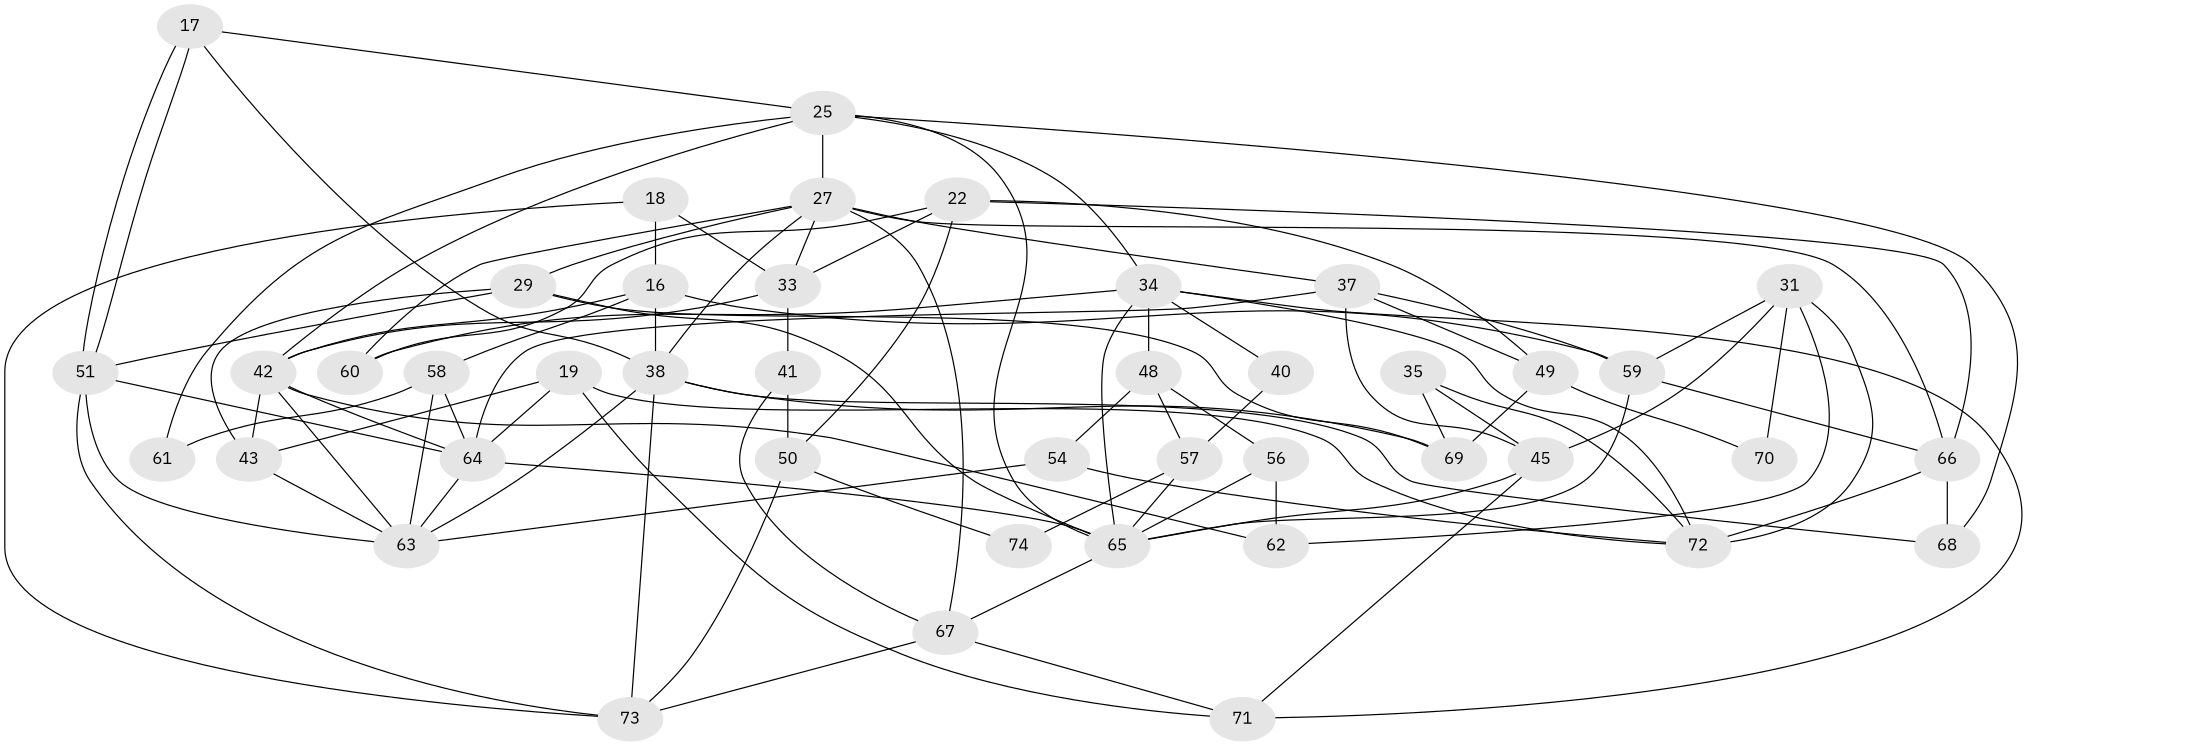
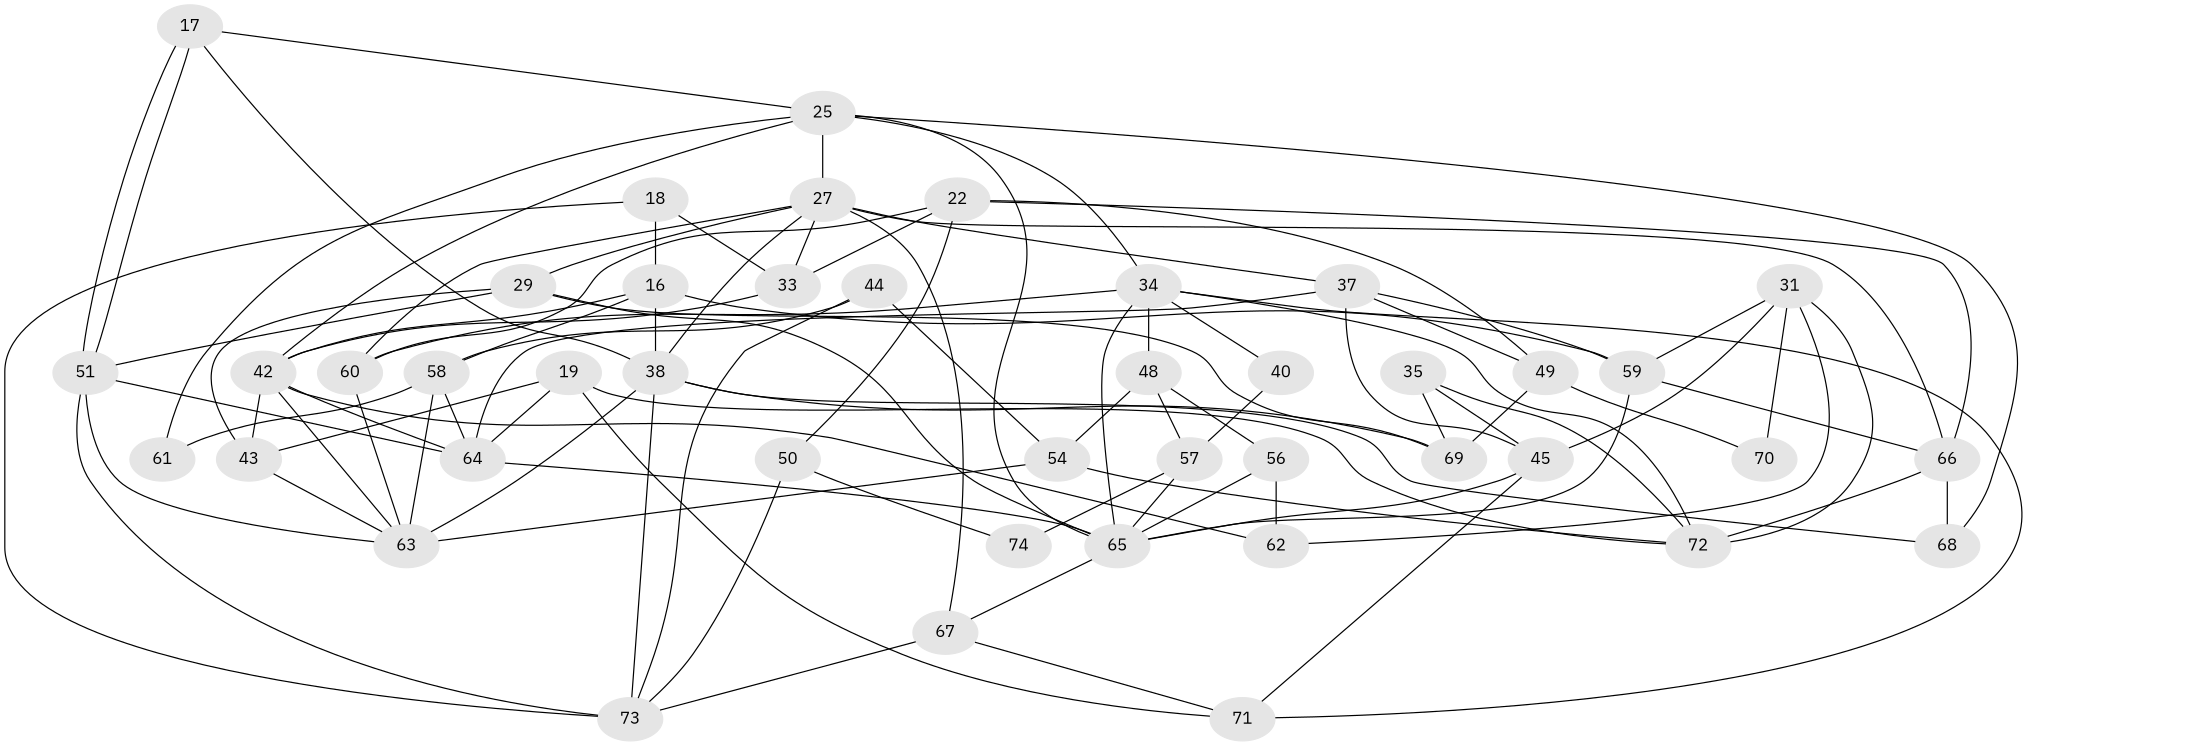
  graph {
    fontname="IBM Plex Sans"
    node [color=gray90 fontname="IBM Plex Sans" style=filled]
    edge [fontname="IBM Plex Sans"]
    25 [super="+3+23"]
    27 [super="+26+6"]
    n3 [label=34 super="+30"]
    42 [super="+1+10"]
    61
    65 [super="+14"]
    68 [super="+9"]
    17
    38 [super="+12"]
    51
    73 [super="+52"]
    69 [super="+32"]
    63 [super="+28"]
    64 [super="+5+55"]
    18
    33
    n17 [label=16]
-   41
    59 [super="+56"]
    58 [super="+24"]
    19 [super="+2"]
    43
    71
    72 [super="+47"]
    22 [super="+20"]
    49
    50 [super="+16"]
    60
    66 [super="+13"]
    70
    74
    29 [super="+21"]
    37 [super="+4"]
    67 [super="+34+46"]
    40
    48
    62
    45
    31
    35
    57
    54 [super="+15"]
    n43 [label=56]
+   44
    25 -- 27 [weight=2]
    25 -- n3
    25 -- 42
    25 -- 61
    25 -- 65
    25 -- 68
    27 -- 38 [weight=2]
    27 -- 33
    27 -- 60
    27 -- 66 [weight=3]
    27 -- 29
    27 -- 37
    27 -- 67
    n3 -- 65
    n3 -- 71
    n3 -- 72
    n3 -- 60
    n3 -- 40
    n3 -- 48
    42 -- 63
    42 -- 64 [weight=2]
    42 -- 43
    42 -- 62
    65 -- 67 [weight=2]
    17 -- 25
    17 -- 38
    17 -- 51
    17 -- 51
    38 -- 68
    38 -- 73
    38 -- 69 [weight=2]
    38 -- 63
    51 -- 73 [weight=2]
    51 -- 63
    51 -- 64
    64 -- 65 [weight=2]
    18 -- 73
    18 -- 33
    18 -- n17
    33 -- 42
-   33 -- 41
    n17 -- 42
    n17 -- 38
    n17 -- 59
    n17 -- 58
-   41 -- 50
-   41 -- 67
    59 -- 65 [weight=2]
    59 -- 66
    58 -- 61
    58 -- 63
    58 -- 64
    19 -- 64
    19 -- 43 [weight=2]
    19 -- 71
    19 -- 72
    43 -- 63
    22 -- 33
    22 -- 49
    22 -- 50
    22 -- 60
    22 -- 66 [weight=2]
    49 -- 69
    49 -- 70
    50 -- 73
    50 -- 74
-   64 -- 63
+   60 -- 63
    66 -- 68
    66 -- 72
    29 -- 65
    29 -- 51
    29 -- 69
    29 -- 43
    37 -- 64
    37 -- 59
    37 -- 49
    37 -- 45
    67 -- 73 [weight=2]
    67 -- 71
    40 -- 57
    48 -- 57
    48 -- 54
    48 -- n43
    45 -- 65
    45 -- 71
    31 -- 59
    31 -- 72 [weight=2]
    31 -- 70
    31 -- 62
    31 -- 45
    35 -- 69
    35 -- 72
    35 -- 45
    57 -- 65
    57 -- 74
    54 -- 63 [weight=2]
    54 -- 72
    n43 -- 65
    n43 -- 62
+   44 -- 73
+   44 -- 58
+   44 -- 54
  }
